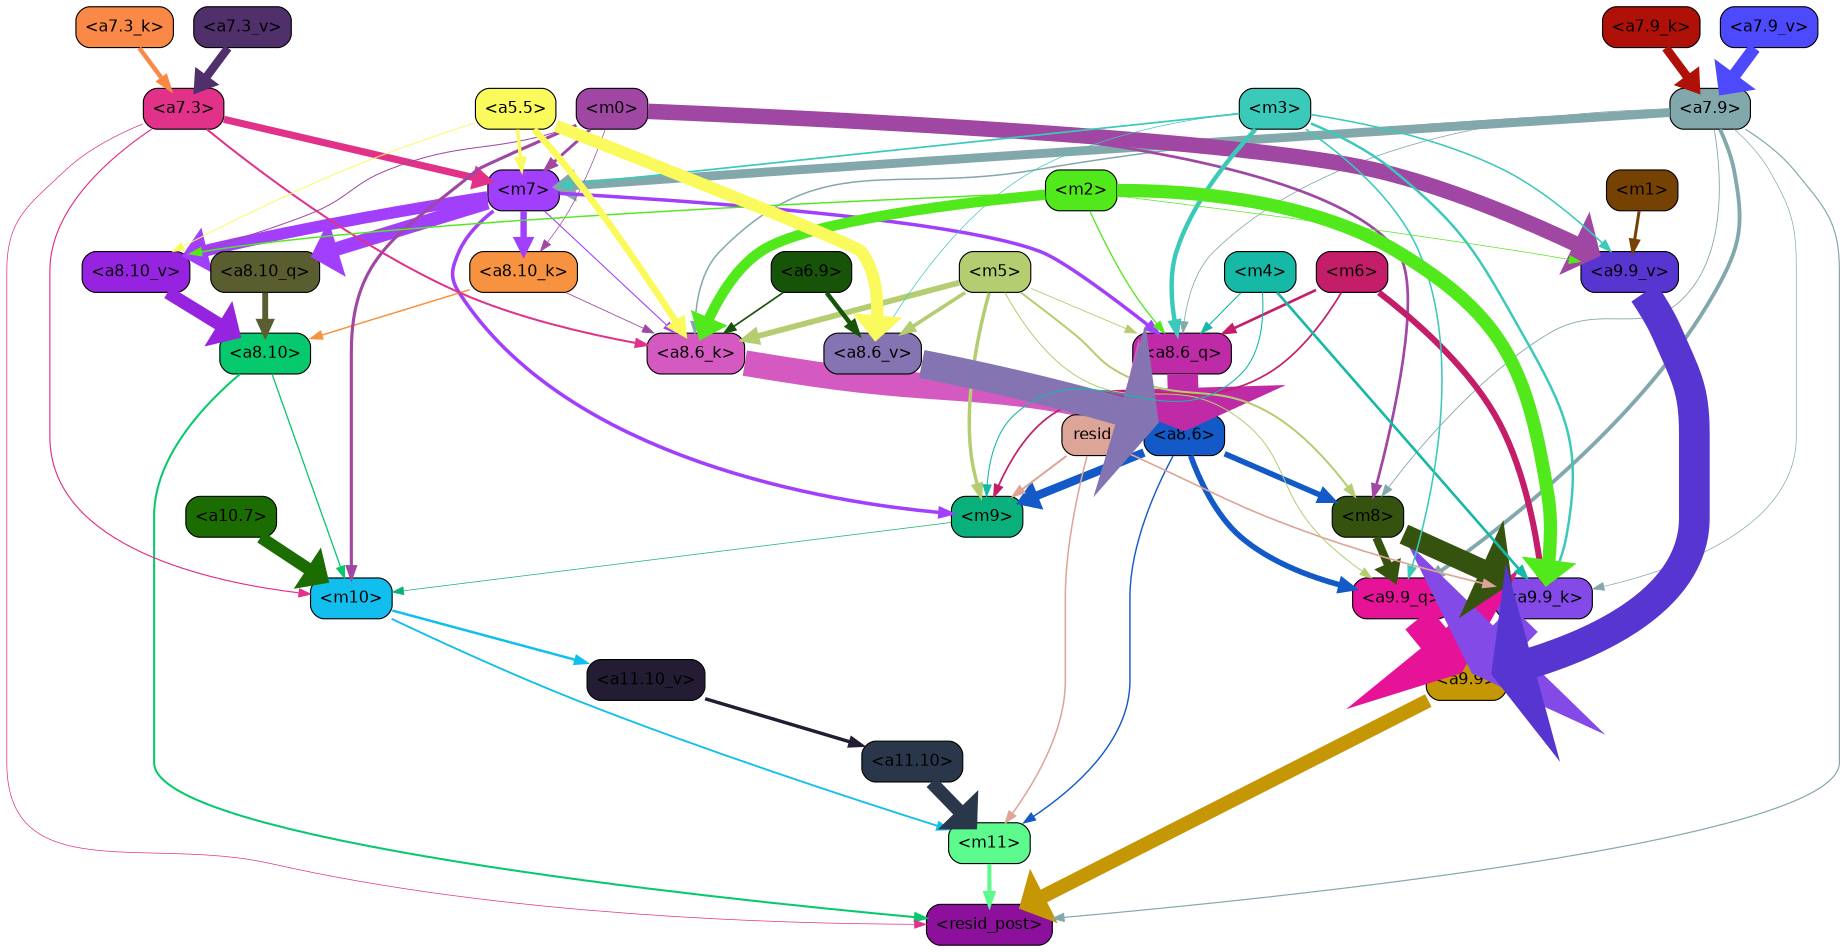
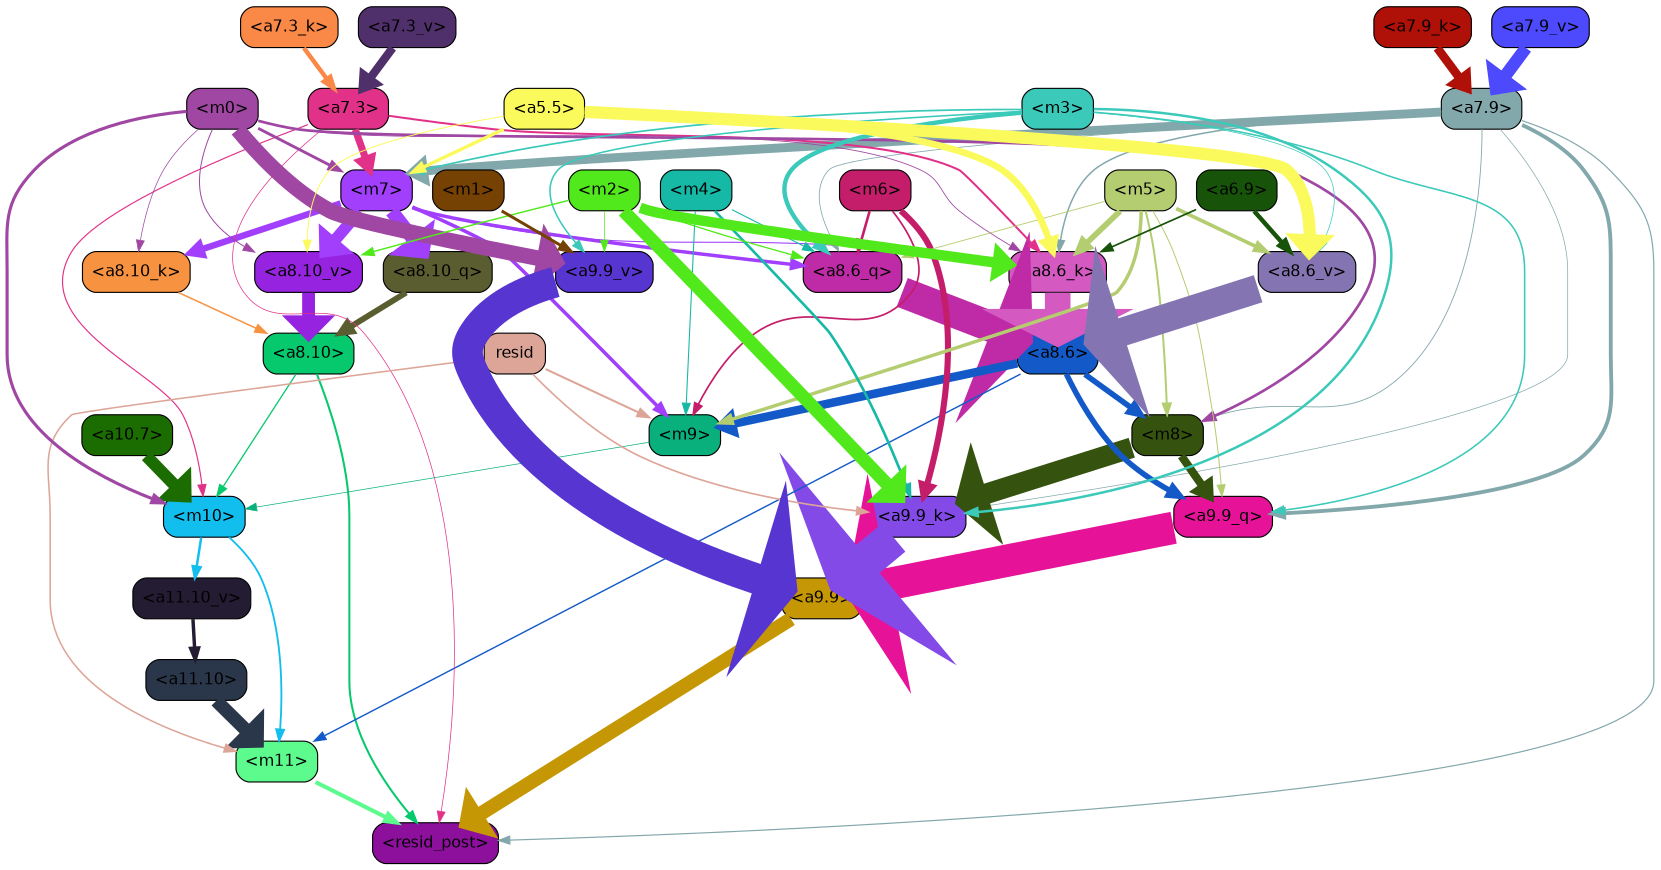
  strict digraph {
    splines=true
    node [color=black fontname=Helvetica shape=box style="filled, rounded"]
    edge [color="#83a8ac"]
    "<m11>" [fillcolor="#5dfa8d"]
    "<resid_post>" [fillcolor="#8d109d"]
    "<a9.9>" [fillcolor="#c69704"]
    "<a8.10>" [fillcolor="#06c86c"]
    "<m10>" [fillcolor="#12beed"]
    "<a11.10_v>" [fillcolor="#231c32"]
    "<a11.10>" [fillcolor="#2a3649"]
    "<a7.9>" [fillcolor="#83a8ac"]
    "<m7>" [fillcolor="#a13ffc"]
    "<a9.9_q>" [fillcolor="#e61298"]
    "<a9.9_k>" [fillcolor="#834ae8"]
    "<m8>" [fillcolor="#35530e"]
    "<a8.6_q>" [fillcolor="#bf2aa6"]
    "<a8.6_k>" [fillcolor="#d45ac1"]
    "<m9>" [fillcolor="#0ab07b"]
    "<a8.10_k>" [fillcolor="#f79240"]
    "<a8.10_v>" [fillcolor="#9623e0"]
    "<a8.10_q>" [fillcolor="#5a5d30"]
    "<a8.6>" [fillcolor="#135ac8"]
    "<a7.3>" [fillcolor="#e13188"]
    n21 [fillcolor="#dda598" label=resid]
    "<a10.7>" [fillcolor="#1c6d01"]
    "<m0>" [fillcolor="#9f47a3"]
    "<a9.9_v>" [fillcolor="#5735d0"]
    "<m6>" [fillcolor="#c41d6a"]
    "<m5>" [fillcolor="#b4cd70"]
    "<a8.6_v>" [fillcolor="#8475b2"]
    "<m4>" [fillcolor="#16b8a6"]
    "<m3>" [fillcolor="#3bc9b9"]
    "<m2>" [fillcolor="#52e91c"]
    "<m1>" [fillcolor="#764204"]
    "<a6.9>" [fillcolor="#175409"]
    "<a5.5>" [fillcolor="#fbfa5c"]
    "<a7.9_k>" [fillcolor="#af1007"]
    "<a7.3_k>" [fillcolor="#fa8846"]
    "<a7.9_v>" [fillcolor="#4d49fc"]
    "<a7.3_v>" [fillcolor="#50306b"]
    "<m11>" -> "<resid_post>" [color="#5dfa8d" penwidth=3.564229369163513]
    "<a9.9>" -> "<resid_post>" [color="#c69704" penwidth=12.493714332580566]
    "<a8.10>" -> "<resid_post>" [color="#06c86c" penwidth=1.7969894409179688]
    "<a8.10>" -> "<m10>" [color="#06c86c" penwidth=1.1516046524047852]
    "<m10>" -> "<m11>" [color="#12beed" penwidth=1.6351637840270996]
    "<m10>" -> "<a11.10_v>" [color="#12beed" penwidth=2.195528030395508]
    "<a11.10_v>" -> "<a11.10>" [color="#231c32" penwidth=3.037395477294922]
    "<a11.10>" -> "<m11>" [color="#2a3649" penwidth=11.804504871368408]
    "<a7.9>" -> "<resid_post>" [penwidth=1.061915397644043]
    "<a7.9>" -> "<m7>" [penwidth=7.860968112945557]
    "<a7.9>" -> "<a9.9_q>" [penwidth=3.4010400772094727]
    "<a7.9>" -> "<a9.9_k>" [penwidth=0.6359977722167969]
    "<a7.9>" -> "<m8>" [penwidth=0.7847824096679688]
    "<a7.9>" -> "<a8.6_q>" [penwidth=0.7225875854492188]
    "<a7.9>" -> "<a8.6_k>" [penwidth=1.3351249694824219]
    "<m7>" -> "<a8.6_q>" [color="#a13ffc" penwidth=3.078853130340576]
    "<m7>" -> "<a8.6_k>" [color="#a13ffc" penwidth=0.9513492584228516]
    "<m7>" -> "<m9>" [color="#a13ffc" penwidth=3.136892318725586]
    "<m7>" -> "<a8.10_k>" [color="#a13ffc" penwidth=5.668270111083984]
    "<m7>" -> "<a8.10_v>" [color="#a13ffc" penwidth=10.289600372314453]
    "<m7>" -> "<a8.10_q>" [color="#a13ffc" penwidth=12.156120300292969]
    "<a9.9_q>" -> "<a9.9>" [color="#e61298" penwidth=28.56541872024536]
    "<a9.9_k>" -> "<a9.9>" [color="#834ae8" penwidth=32.31142416596413]
    "<m8>" -> "<a9.9_q>" [color="#35530e" penwidth=7.189451217651367]
    "<m8>" -> "<a9.9_k>" [color="#35530e" penwidth=18.19952392578125]
    "<a8.6_q>" -> "<a8.6>" [color="#bf2aa6" penwidth=27.11296832561493]
    "<a8.6_k>" -> "<a8.6>" [color="#d45ac1" penwidth=22.57996129989624]
    "<m9>" -> "<m10>" [color="#0ab07b" penwidth=0.6350235939025879]
    "<a8.10_k>" -> "<a8.10>" [color="#f79240" penwidth=1.3374805450439453]
    "<a8.10_v>" -> "<a8.10>" [color="#9623e0" penwidth=11.339973449707031]
    "<a8.10_q>" -> "<a8.10>" [color="#5a5d30" penwidth=5.194318771362305]
    "<a8.6>" -> "<m11>" [color="#135ac8" penwidth=1.2564282417297363]
    "<a8.6>" -> "<a9.9_q>" [color="#135ac8" penwidth=4.915989875793457]
    "<a8.6>" -> "<m8>" [color="#135ac8" penwidth=4.953336715698242]
    "<a8.6>" -> "<m9>" [color="#135ac8" penwidth=7.538959503173828]
    "<a7.3>" -> "<resid_post>" [color="#e13188" penwidth=0.6493911743164062]
    "<a7.3>" -> "<m10>" [color="#e13188" penwidth=1.0287714004516602]
    "<a7.3>" -> "<m7>" [color="#e13188" penwidth=6.300837516784668]
    "<a7.3>" -> "<a8.6_k>" [color="#e13188" penwidth=1.7833585739135742]
    n21 -> "<m11>" [color="#dda598" penwidth=1.3679008483886719]
    n21 -> "<a9.9_k>" [color="#dda598" penwidth=1.4555702209472656]
    n21 -> "<m9>" [color="#dda598" penwidth=1.8025074005126953]
    "<a10.7>" -> "<m10>" [color="#1c6d01" penwidth=10.747549057006836]
    "<m0>" -> "<m10>" [color="#9f47a3" penwidth=2.7613906860351562]
    "<m0>" -> "<m7>" [color="#9f47a3" penwidth=2.5545620918273926]
    "<m0>" -> "<m8>" [color="#9f47a3" penwidth=2.381570816040039]
-   "<a8.10_k>" -> "<a8.6_k>" [color="#9f47a3" penwidth=0.7486534118652344]
+   "<m0>" -> "<a8.6_k>" [color="#9f47a3" penwidth=0.7486534118652344]
    "<m0>" -> "<a8.10_k>" [color="#9f47a3" penwidth=0.6495761871337891]
    "<m0>" -> "<a8.10_v>" [color="#9f47a3" penwidth=0.8922653198242188]
    "<m0>" -> "<a9.9_v>" [color="#9f47a3" penwidth=13.730411529541016]
    "<a9.9_v>" -> "<a9.9>" [color="#5735d0" penwidth=27.08489227294922]
    "<m6>" -> "<a9.9_k>" [color="#c41d6a" penwidth=5.398126602172852]
    "<m6>" -> "<a8.6_q>" [color="#c41d6a" penwidth=2.3049817085266113]
    "<m6>" -> "<m9>" [color="#c41d6a" penwidth=1.5130538940429688]
    "<m5>" -> "<a9.9_q>" [color="#b4cd70" penwidth=0.8938226699829102]
    "<m5>" -> "<m8>" [color="#b4cd70" penwidth=1.7677688598632812]
    "<m5>" -> "<a8.6_q>" [color="#b4cd70" penwidth=0.7973227500915527]
    "<m5>" -> "<a8.6_k>" [color="#b4cd70" penwidth=5.085668563842773]
    "<m5>" -> "<m9>" [color="#b4cd70" penwidth=3.070161819458008]
    "<m5>" -> "<a8.6_v>" [color="#b4cd70" penwidth=3.2228469848632812]
    "<a8.6_v>" -> "<a8.6>" [color="#8475b2" penwidth=25.068782806396484]
    "<m4>" -> "<a9.9_k>" [color="#16b8a6" penwidth=2.334225654602051]
    "<m4>" -> "<a8.6_q>" [color="#16b8a6" penwidth=0.9813051223754883]
    "<m4>" -> "<m9>" [color="#16b8a6" penwidth=0.9546451568603516]
    "<m3>" -> "<m7>" [color="#3bc9b9" penwidth=1.519754409790039]
    "<m3>" -> "<a9.9_q>" [color="#3bc9b9" penwidth=1.3806190490722656]
    "<m3>" -> "<a9.9_k>" [color="#3bc9b9" penwidth=2.201329231262207]
    "<m3>" -> "<a8.6_q>" [color="#3bc9b9" penwidth=3.894710063934326]
    "<m3>" -> "<a9.9_v>" [color="#3bc9b9" penwidth=1.3742599487304688]
    "<m3>" -> "<a8.6_v>" [color="#3bc9b9" penwidth=0.6379051208496094]
    "<m2>" -> "<a9.9_k>" [color="#52e91c" penwidth=11.667590618133545]
    "<m2>" -> "<a8.6_q>" [color="#52e91c" penwidth=1.1711654663085938]
    "<m2>" -> "<a8.6_k>" [color="#52e91c" penwidth=9.172065734863281]
    "<m2>" -> "<a8.10_v>" [color="#52e91c" penwidth=1.287038803100586]
    "<m2>" -> "<a9.9_v>" [color="#52e91c" penwidth=0.6356887817382812]
    "<m1>" -> "<a9.9_v>" [color="#764204" penwidth=2.656749725341797]
    "<a6.9>" -> "<a8.6_k>" [color="#175409" penwidth=1.504995346069336]
    "<a6.9>" -> "<a8.6_v>" [color="#175409" penwidth=3.925710678100586]
    "<a5.5>" -> "<m7>" [color="#fbfa5c" penwidth=3.0042500495910645]
    "<a5.5>" -> "<a8.6_k>" [color="#fbfa5c" penwidth=5.877564430236816]
    "<a5.5>" -> "<a8.10_v>" [color="#fbfa5c" penwidth=0.8552722930908203]
    "<a5.5>" -> "<a8.6_v>" [color="#fbfa5c" penwidth=10.800443649291992]
    "<a7.9_k>" -> "<a7.9>" [color="#af1007" penwidth=7.68915319442749]
    "<a7.3_k>" -> "<a7.3>" [color="#fa8846" penwidth=3.9247055053710938]
    "<a7.9_v>" -> "<a7.9>" [color="#4d49fc" penwidth=11.073700428009033]
    "<a7.3_v>" -> "<a7.3>" [color="#50306b" penwidth=7.367694854736328]
  }
